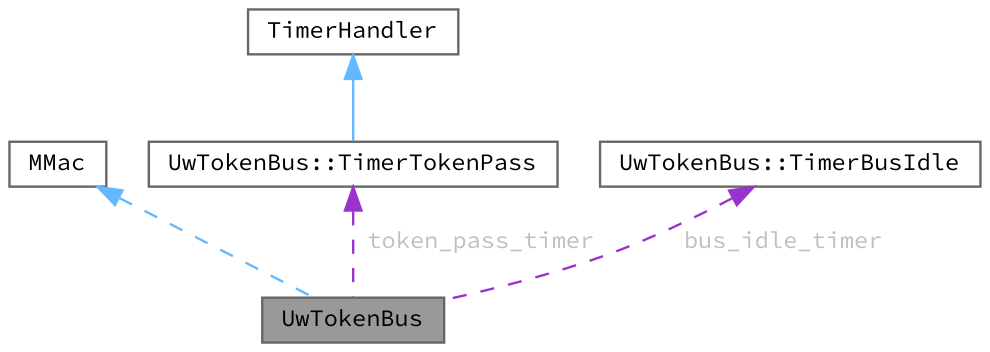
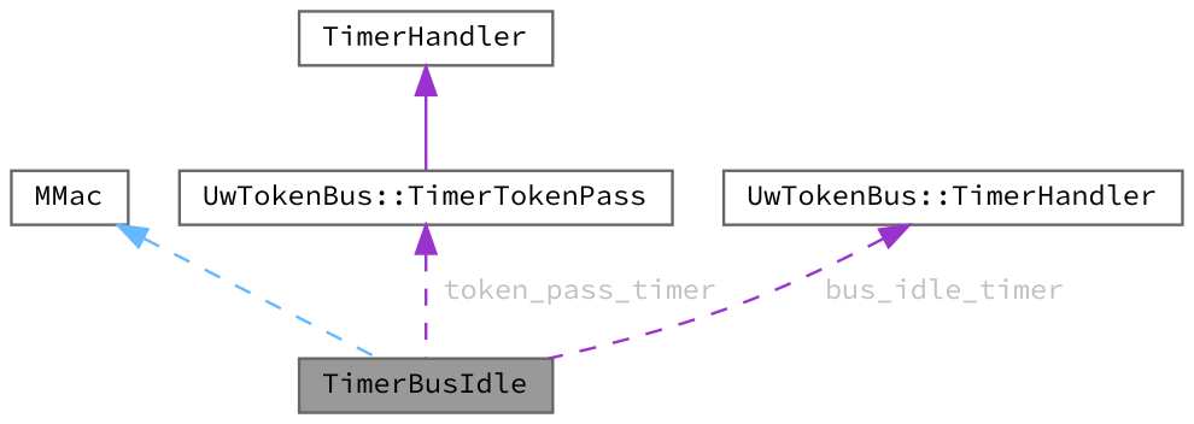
  digraph {
    fontname="Source Code Pro"
    node [color=gray40 fillcolor=white fontname="Source Code Pro" fontsize=10 shape=box style=filled]
    edge [color=steelblue1 dir=back fontname="Source Code Pro" fontsize=10 labelfontname=Helvetica labelfontsize=10 style=dashed]
-   n1 [fillcolor=grey60 fontcolor=black height=0.2 label=UwTokenBus width=0.4]
+   n1 [fillcolor=grey60 fontcolor=black height=0.2 label=TimerBusIdle width=0.4]
    n2 [height=0.2 label=MMac width=0.4]
    n3 [height=0.2 label="UwTokenBus::TimerTokenPass" width=0.4]
    n4 [height=0.2 label=TimerHandler width=0.4]
-   n5 [height=0.2 label="UwTokenBus::TimerBusIdle" width=0.4]
+   n5 [height=0.2 label="UwTokenBus::TimerHandler" width=0.4]
    n2 -> n1
    n3 -> n1 [color=darkorchid3 fontcolor=grey label=" token_pass_timer"]
-   n4 -> n3 [style=solid]
+   n4 -> n3 [color=darkorchid3 style=solid]
    n5 -> n1 [color=darkorchid3 fontcolor=grey label=" bus_idle_timer"]
  }
